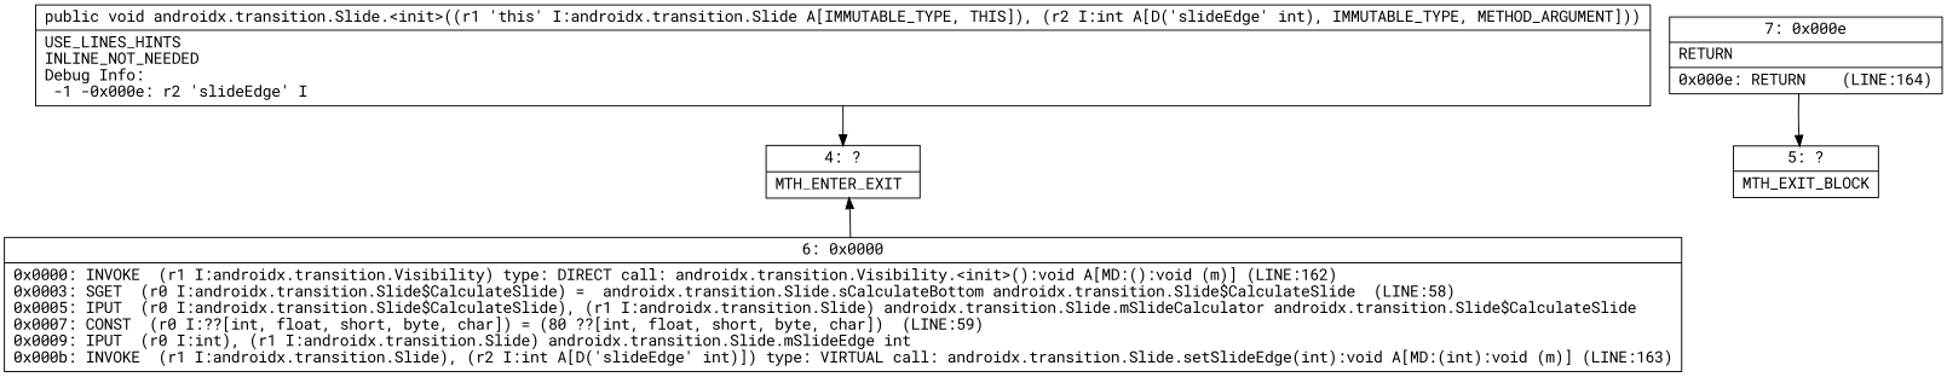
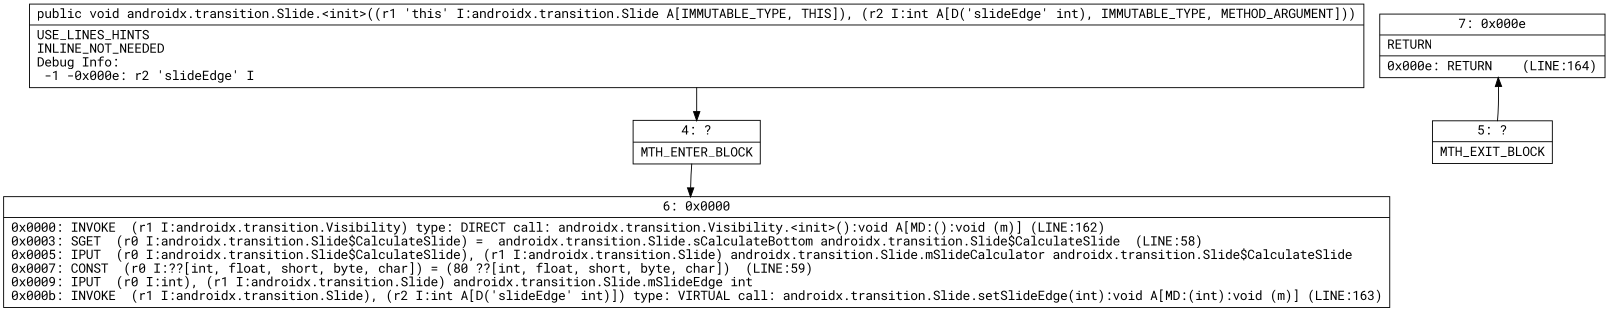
  digraph {
    fontname="Roboto Mono"
    node [fontname="Roboto Mono" shape=record]
    edge [fontname="Roboto Mono"]
-   n1 [label="{4\:\ ?|MTH_ENTER_EXIT\l}"]
+   n1 [label="{4\:\ ?|MTH_ENTER_BLOCK\l}"]
    n2 [label="{6\:\ 0x0000|0x0000: INVOKE  (r1 I:androidx.transition.Visibility) type: DIRECT call: androidx.transition.Visibility.\<init\>():void A[MD:():void (m)] (LINE:162)\l0x0003: SGET  (r0 I:androidx.transition.Slide$CalculateSlide) =  androidx.transition.Slide.sCalculateBottom androidx.transition.Slide$CalculateSlide  (LINE:58)\l0x0005: IPUT  (r0 I:androidx.transition.Slide$CalculateSlide), (r1 I:androidx.transition.Slide) androidx.transition.Slide.mSlideCalculator androidx.transition.Slide$CalculateSlide \l0x0007: CONST  (r0 I:??[int, float, short, byte, char]) = (80 ??[int, float, short, byte, char])  (LINE:59)\l0x0009: IPUT  (r0 I:int), (r1 I:androidx.transition.Slide) androidx.transition.Slide.mSlideEdge int \l0x000b: INVOKE  (r1 I:androidx.transition.Slide), (r2 I:int A[D('slideEdge' int)]) type: VIRTUAL call: androidx.transition.Slide.setSlideEdge(int):void A[MD:(int):void (m)] (LINE:163)\l}"]
    n3 [label="{7\:\ 0x000e|RETURN\l|0x000e: RETURN    (LINE:164)\l}"]
    n4 [label="{5\:\ ?|MTH_EXIT_BLOCK\l}"]
    n5 [label="{public void androidx.transition.Slide.\<init\>((r1 'this' I:androidx.transition.Slide A[IMMUTABLE_TYPE, THIS]), (r2 I:int A[D('slideEdge' int), IMMUTABLE_TYPE, METHOD_ARGUMENT]))  | USE_LINES_HINTS\lINLINE_NOT_NEEDED\lDebug Info:\l  \-1 \-0x000e: r2 'slideEdge' I\l}"]
-   n2 -> n1
-   n3 -> n4
+   n1 -> n2
+   n4 -> n3
    n5 -> n1
  }
